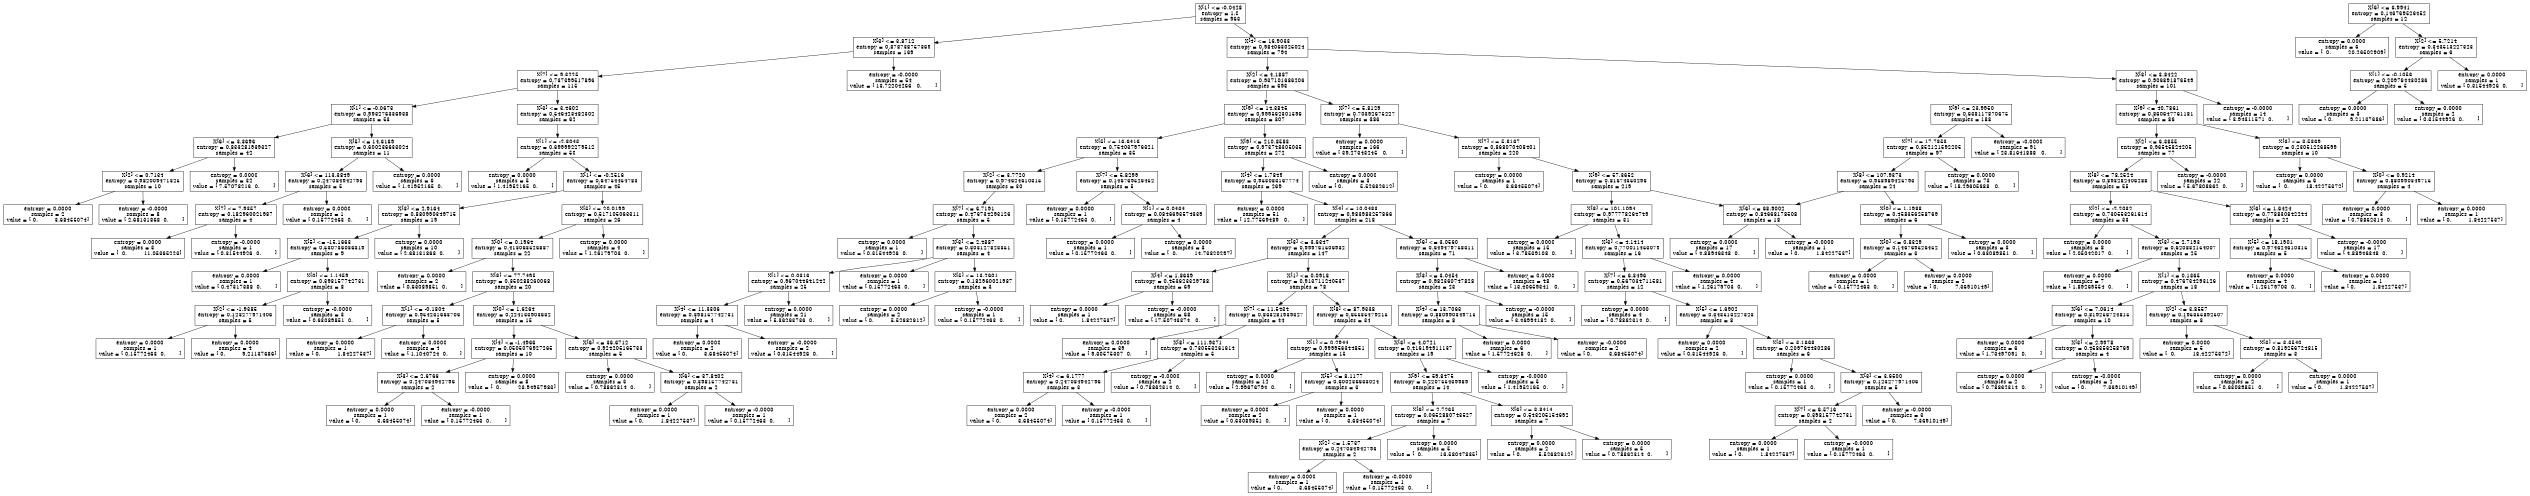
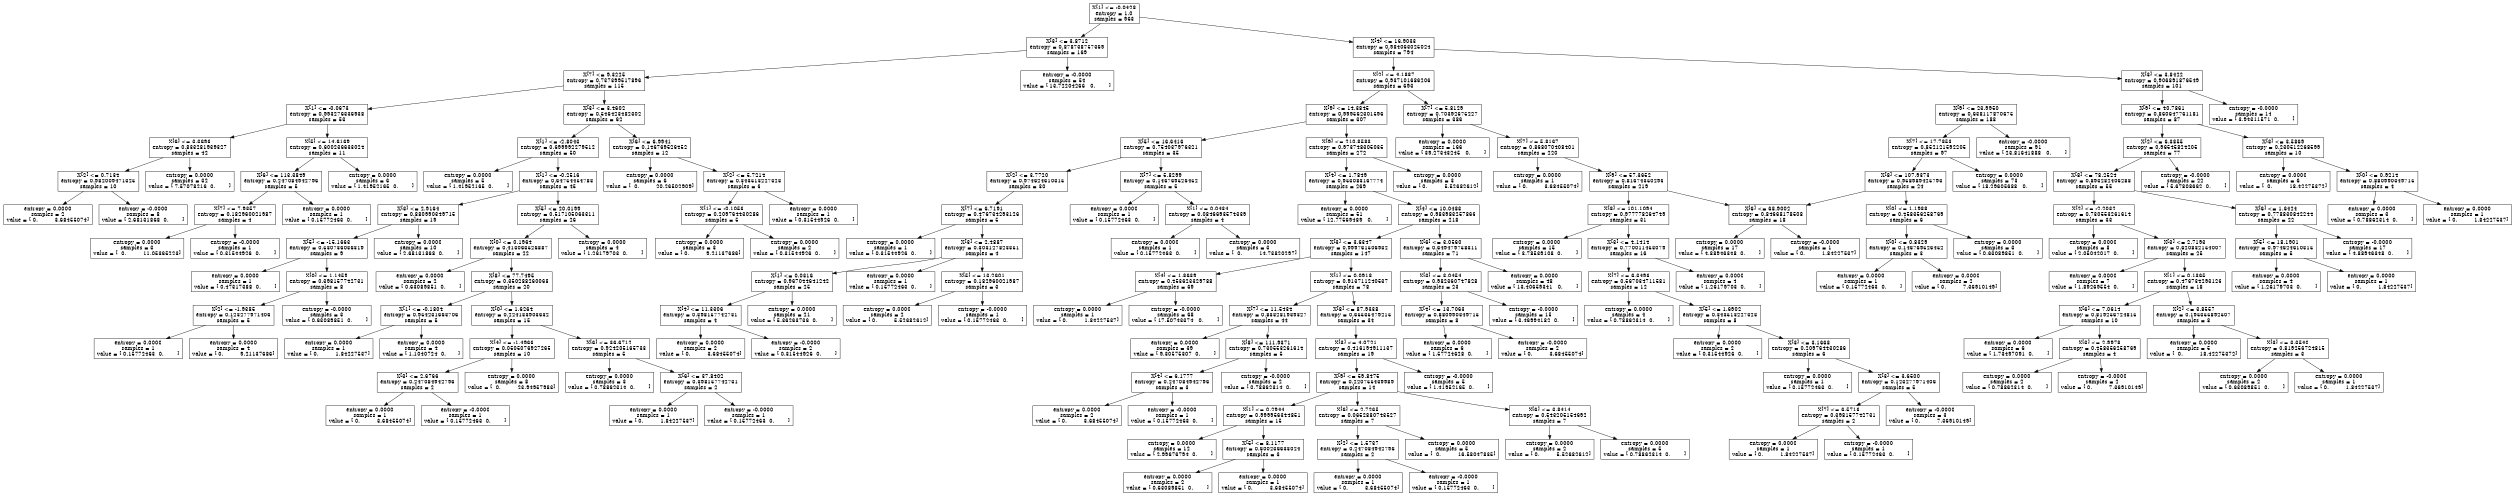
  digraph {
    node [shape=box]
    n1 [label="X[1] <= -0.0428\nentropy = 1.0\nsamples = 963"]
    n2 [label="X[3] <= 3.8712\nentropy = 0.878738757369\nsamples = 169"]
    n3 [label="X[4] <= 16.9033\nentropy = 0.984063025024\nsamples = 794"]
    n4 [label="X[7] <= 9.3225\nentropy = 0.737399517896\nsamples = 115"]
    n5 [label="entropy = -0.0000\nsamples = 54\nvalue = [ 13.72204266   0.        ]"]
    n6 [label="X[2] <= 4.1887\nentropy = 0.937101686206\nsamples = 693"]
    n7 [label="X[3] <= 3.8422\nentropy = 0.906891876549\nsamples = 101"]
    n8 [label="X[1] <= -0.0673\nentropy = 0.993276336938\nsamples = 53"]
    n9 [label="X[3] <= 3.4602\nentropy = 0.546423482302\nsamples = 62"]
    n10 [label="X[6] <= 3.3696\nentropy = 0.833281939327\nsamples = 42"]
    n11 [label="X[5] <= 14.6169\nentropy = 0.600236633024\nsamples = 11"]
    n12 [label="X[1] <= -2.8043\nentropy = 0.699992279512\nsamples = 50"]
    n13 [label="X[6] <= 6.9941\nentropy = 0.146769526452\nsamples = 12"]
    n14 [label="X[2] <= 0.7134\nentropy = 0.982009471325\nsamples = 10"]
    n15 [label="entropy = 0.0000\nsamples = 32\nvalue = [ 7.57078216  0.        ]"]
    n16 [label="X[6] <= 113.3849\nentropy = 0.247084942796\nsamples = 5"]
    n17 [label="entropy = 0.0000\nsamples = 6\nvalue = [ 1.41952165  0.        ]"]
    n18 [label="entropy = 0.0000\nsamples = 2\nvalue = [ 0.          3.68455074]"]
    n19 [label="entropy = -0.0000\nsamples = 8\nvalue = [ 2.68131868  0.        ]"]
    n20 [label="X[7] <= 7.9357\nentropy = 0.182960021987\nsamples = 4"]
    n21 [label="entropy = 0.0000\nsamples = 1\nvalue = [ 0.15772463  0.        ]"]
    n22 [label="entropy = 0.0000\nsamples = 3\nvalue = [  0.          11.05365223]"]
    n23 [label="entropy = -0.0000\nsamples = 1\nvalue = [ 0.31544926  0.        ]"]
    n24 [label="entropy = 0.0000\nsamples = 5\nvalue = [ 1.41952165  0.        ]"]
    n25 [label="X[1] <= -0.2516\nentropy = 0.64754454783\nsamples = 45"]
    n26 [label="entropy = 0.0000\nsamples = 6\nvalue = [  0.          20.26502909]"]
    n27 [label="X[2] <= 5.7214\nentropy = 0.343513227323\nsamples = 6"]
    n28 [label="X[3] <= 2.9164\nentropy = 0.880990349715\nsamples = 19"]
    n29 [label="X[5] <= 20.0199\nentropy = 0.517105063311\nsamples = 26"]
    n30 [label="X[5] <= -15.1663\nentropy = 0.530736036319\nsamples = 9"]
    n31 [label="entropy = 0.0000\nsamples = 10\nvalue = [ 2.68131868  0.        ]"]
    n32 [label="X[0] <= 0.1964\nentropy = 0.413063526887\nsamples = 22"]
    n33 [label="entropy = 0.0000\nsamples = 4\nvalue = [ 1.26179703  0.        ]"]
    n34 [label="entropy = 0.0000\nsamples = 1\nvalue = [ 0.47317388  0.        ]"]
    n35 [label="X[0] <= 1.1459\nentropy = 0.398157742731\nsamples = 8"]
    n36 [label="X[2] <= -1.9385\nentropy = 0.123277971406\nsamples = 5"]
    n37 [label="entropy = -0.0000\nsamples = 3\nvalue = [ 0.63089851  0.        ]"]
    n38 [label="entropy = 0.0000\nsamples = 1\nvalue = [ 0.15772463  0.        ]"]
    n39 [label="entropy = 0.0000\nsamples = 4\nvalue = [ 0.          9.21137686]"]
    n40 [label="entropy = 0.0000\nsamples = 2\nvalue = [ 0.63089851  0.        ]"]
    n41 [label="X[8] <= 77.7495\nentropy = 0.350288260068\nsamples = 20"]
    n42 [label="X[1] <= -0.1804\nentropy = 0.954231663706\nsamples = 5"]
    n43 [label="X[0] <= 1.6264\nentropy = 0.224133903632\nsamples = 15"]
    n44 [label="entropy = 0.0000\nsamples = 1\nvalue = [ 0.          1.84227537]"]
    n45 [label="entropy = 0.0000\nsamples = 4\nvalue = [ 1.1040724  0.       ]"]
    n46 [label="X[4] <= -1.4966\nentropy = 0.0505076927265\nsamples = 10"]
    n47 [label="X[6] <= 36.6712\nentropy = 0.924205165733\nsamples = 5"]
    n48 [label="X[3] <= 2.6766\nentropy = 0.247084942796\nsamples = 2"]
    n49 [label="entropy = 0.0000\nsamples = 8\nvalue = [  0.          23.94957983]"]
    n50 [label="entropy = 0.0000\nsamples = 3\nvalue = [ 0.78862314  0.        ]"]
    n51 [label="X[6] <= 37.8402\nentropy = 0.398157742731\nsamples = 2"]
    n52 [label="entropy = 0.0000\nsamples = 1\nvalue = [ 0.          3.68455074]"]
    n53 [label="entropy = -0.0000\nsamples = 1\nvalue = [ 0.15772463  0.        ]"]
    n54 [label="entropy = 0.0000\nsamples = 1\nvalue = [ 0.          1.84227537]"]
    n55 [label="entropy = -0.0000\nsamples = 1\nvalue = [ 0.15772463  0.        ]"]
    n56 [label="X[1] <= -0.1056\nentropy = 0.209764430286\nsamples = 5"]
    n57 [label="entropy = 0.0000\nsamples = 1\nvalue = [ 0.31544926  0.        ]"]
    n58 [label="entropy = 0.0000\nsamples = 3\nvalue = [ 0.          9.21137686]"]
    n59 [label="entropy = 0.0000\nsamples = 2\nvalue = [ 0.31544926  0.        ]"]
    n60 [label="X[9] <= 14.3845\nentropy = 0.999562301596\nsamples = 307"]
    n61 [label="X[7] <= 5.8129\nentropy = 0.70392675227\nsamples = 386"]
-   n62 [label="X[9] <= 40.7861\nentropy = 0.860647761181\nsamples = 86"]
+   n62 [label="X[9] <= 40.7861\nentropy = 0.860647761181\nsamples = 87"]
    n63 [label="entropy = -0.0000\nsamples = 14\nvalue = [ 3.94311571  0.        ]"]
    n64 [label="X[5] <= 16.6416\nentropy = 0.754037976321\nsamples = 35"]
    n65 [label="X[9] <= 210.8583\nentropy = 0.973748305035\nsamples = 272"]
    n66 [label="entropy = 0.0000\nsamples = 166\nvalue = [ 39.27343245   0.        ]"]
    n67 [label="X[7] <= 5.8167\nentropy = 0.868070408401\nsamples = 220"]
    n68 [label="X[2] <= 3.7720\nentropy = 0.974624610315\nsamples = 30"]
    n69 [label="X[7] <= 5.8299\nentropy = 0.146769526452\nsamples = 5"]
    n70 [label="X[4] <= 1.7849\nentropy = 0.953083167774\nsamples = 269"]
    n71 [label="entropy = 0.0000\nsamples = 3\nvalue = [ 0.          5.52682612]"]
    n72 [label="X[7] <= 6.7191\nentropy = 0.476734293126\nsamples = 5"]
    n73 [label="entropy = 0.0000\nsamples = 1\nvalue = [ 0.15772463  0.        ]"]
    n74 [label="X[1] <= 0.0434\nentropy = 0.0846693574339\nsamples = 4"]
    n75 [label="X[1] <= 0.0316\nentropy = 0.967044641242\nsamples = 25"]
    n76 [label="X[4] <= 11.3306\nentropy = 0.398157742731\nsamples = 4"]
    n77 [label="entropy = 0.0000\nsamples = 21\nvalue = [ 5.36263736  0.        ]"]
    n78 [label="entropy = 0.0000\nsamples = 1\nvalue = [ 0.31544926  0.        ]"]
    n79 [label="X[3] <= 2.4887\nentropy = 0.303127823351\nsamples = 4"]
    n80 [label="entropy = 0.0000\nsamples = 2\nvalue = [ 0.          3.68455074]"]
    n81 [label="entropy = -0.0000\nsamples = 2\nvalue = [ 0.31544926  0.        ]"]
    n82 [label="entropy = 0.0000\nsamples = 1\nvalue = [ 0.15772463  0.        ]"]
    n83 [label="X[5] <= 13.2601\nentropy = 0.182960021987\nsamples = 3"]
    n84 [label="entropy = 0.0000\nsamples = 2\nvalue = [ 0.          5.52682612]"]
    n85 [label="entropy = -0.0000\nsamples = 1\nvalue = [ 0.15772463  0.        ]"]
    n86 [label="entropy = 0.0000\nsamples = 1\nvalue = [ 0.15772463  0.        ]"]
    n87 [label="entropy = 0.0000\nsamples = 3\nvalue = [  0.          14.73820297]"]
    n88 [label="entropy = 0.0000\nsamples = 51\nvalue = [ 12.77569489   0.        ]"]
    n89 [label="X[4] <= 10.0483\nentropy = 0.983983257866\nsamples = 218"]
    n90 [label="X[3] <= 3.6347\nentropy = 0.999761506932\nsamples = 147"]
    n91 [label="X[6] <= 3.0560\nentropy = 0.649479758311\nsamples = 71"]
    n92 [label="X[4] <= 1.8639\nentropy = 0.453623329788\nsamples = 69"]
    n93 [label="X[1] <= 0.0918\nentropy = 0.913711240537\nsamples = 78"]
    n94 [label="X[3] <= 3.0454\nentropy = 0.982360747828\nsamples = 23"]
    n95 [label="entropy = 0.0000\nsamples = 48\nvalue = [ 13.40659341   0.        ]"]
    n96 [label="entropy = 0.0000\nsamples = 1\nvalue = [ 0.          1.84227537]"]
    n97 [label="entropy = -0.0000\nsamples = 68\nvalue = [ 17.50743374   0.        ]"]
    n98 [label="X[7] <= 11.5434\nentropy = 0.833281939327\nsamples = 44"]
    n99 [label="X[8] <= 87.9338\nentropy = 0.65535479215\nsamples = 34"]
    n100 [label="entropy = 0.0000\nsamples = 39\nvalue = [ 9.30575307  0.        ]"]
    n101 [label="X[8] <= 111.9371\nentropy = 0.730553261614\nsamples = 5"]
    n102 [label="X[1] <= 0.2944\nentropy = 0.999956344851\nsamples = 15"]
    n103 [label="X[3] <= 4.0721\nentropy = 0.416194911137\nsamples = 19"]
    n104 [label="X[4] <= 6.1777\nentropy = 0.247084942796\nsamples = 3"]
    n105 [label="entropy = -0.0000\nsamples = 2\nvalue = [ 0.78862314  0.        ]"]
    n106 [label="entropy = 0.0000\nsamples = 2\nvalue = [ 0.          3.68455074]"]
    n107 [label="entropy = -0.0000\nsamples = 1\nvalue = [ 0.15772463  0.        ]"]
    n108 [label="entropy = 0.0000\nsamples = 12\nvalue = [ 2.99676794  0.        ]"]
    n109 [label="X[5] <= 8.1177\nentropy = 0.600236633024\nsamples = 3"]
    n110 [label="X[9] <= 59.8475\nentropy = 0.220755439989\nsamples = 14"]
    n111 [label="entropy = -0.0000\nsamples = 5\nvalue = [ 1.41952165  0.        ]"]
    n112 [label="entropy = 0.0000\nsamples = 2\nvalue = [ 0.63089851  0.        ]"]
    n113 [label="entropy = 0.0000\nsamples = 1\nvalue = [ 0.          3.68455074]"]
    n114 [label="X[6] <= 2.7265\nentropy = 0.0652880743527\nsamples = 7"]
    n115 [label="X[6] <= 3.8414\nentropy = 0.543205154692\nsamples = 7"]
    n116 [label="X[2] <= 1.5737\nentropy = 0.247084942796\nsamples = 2"]
    n117 [label="entropy = 0.0000\nsamples = 5\nvalue = [  0.          16.58047835]"]
    n118 [label="entropy = 0.0000\nsamples = 2\nvalue = [ 0.          5.52682612]"]
    n119 [label="entropy = 0.0000\nsamples = 5\nvalue = [ 0.78862314  0.        ]"]
    n120 [label="entropy = 0.0000\nsamples = 1\nvalue = [ 0.          3.68455074]"]
    n121 [label="entropy = -0.0000\nsamples = 1\nvalue = [ 0.15772463  0.        ]"]
    n122 [label="X[4] <= 13.7063\nentropy = 0.880990349715\nsamples = 8"]
    n123 [label="entropy = -0.0000\nsamples = 15\nvalue = [ 3.46994182  0.        ]"]
    n124 [label="entropy = 0.0000\nsamples = 6\nvalue = [ 1.57724628  0.        ]"]
    n125 [label="entropy = -0.0000\nsamples = 2\nvalue = [ 0.          3.68455074]"]
    n126 [label="entropy = 0.0000\nsamples = 1\nvalue = [ 0.          3.68455074]"]
    n127 [label="X[9] <= 57.3652\nentropy = 0.81674350296\nsamples = 219"]
    n128 [label="X[8] <= 101.1094\nentropy = 0.977778264749\nsamples = 31"]
    n129 [label="X[6] <= 68.9002\nentropy = 0.84668178508\nsamples = 18"]
    n130 [label="X[9] <= 23.9950\nentropy = 0.638117870675\nsamples = 188"]
    n131 [label="X[7] <= 17.7853\nentropy = 0.852121592205\nsamples = 97"]
    n132 [label="entropy = -0.0000\nsamples = 91\nvalue = [ 23.81641888   0.        ]"]
    n133 [label="entropy = 0.0000\nsamples = 15\nvalue = [ 3.78539108  0.        ]"]
    n134 [label="X[3] <= 4.1414\nentropy = 0.770011453079\nsamples = 16"]
    n135 [label="entropy = 0.0000\nsamples = 73\nvalue = [ 18.29605688   0.        ]"]
    n136 [label="X[8] <= 107.9373\nentropy = 0.958989425793\nsamples = 24"]
    n137 [label="X[0] <= 1.1988\nentropy = 0.458356258769\nsamples = 6"]
    n138 [label="entropy = 0.0000\nsamples = 17\nvalue = [ 4.88946348  0.        ]"]
    n139 [label="entropy = -0.0000\nsamples = 1\nvalue = [ 0.          1.84227537]"]
    n140 [label="X[0] <= 0.8329\nentropy = 0.146769526452\nsamples = 3"]
    n141 [label="entropy = 0.0000\nsamples = 3\nvalue = [ 0.63089851  0.        ]"]
    n142 [label="entropy = 0.0000\nsamples = 1\nvalue = [ 0.15772463  0.        ]"]
    n143 [label="entropy = 0.0000\nsamples = 2\nvalue = [ 0.          7.36910149]"]
    n144 [label="X[7] <= 6.3496\nentropy = 0.567034711581\nsamples = 12"]
    n145 [label="entropy = 0.0000\nsamples = 4\nvalue = [ 1.26179703  0.        ]"]
    n146 [label="entropy = 0.0000\nsamples = 4\nvalue = [ 0.78862314  0.        ]"]
    n147 [label="X[5] <= 1.6902\nentropy = 0.343513227323\nsamples = 8"]
    n148 [label="entropy = 0.0000\nsamples = 2\nvalue = [ 0.31544926  0.        ]"]
    n149 [label="X[3] <= 3.1668\nentropy = 0.209764430286\nsamples = 6"]
    n150 [label="entropy = 0.0000\nsamples = 1\nvalue = [ 0.15772463  0.        ]"]
    n151 [label="X[3] <= 3.6500\nentropy = 0.123277971406\nsamples = 5"]
    n152 [label="X[7] <= 6.5716\nentropy = 0.398157742731\nsamples = 2"]
    n153 [label="entropy = -0.0000\nsamples = 3\nvalue = [ 0.          7.36910149]"]
    n154 [label="entropy = 0.0000\nsamples = 1\nvalue = [ 0.          1.84227537]"]
    n155 [label="entropy = -0.0000\nsamples = 1\nvalue = [ 0.15772463  0.        ]"]
    n156 [label="X[2] <= 6.3855\nentropy = 0.96545824205\nsamples = 77"]
    n157 [label="X[3] <= 3.5869\nentropy = 0.230512268599\nsamples = 10"]
    n158 [label="X[8] <= 78.2524\nentropy = 0.893282406288\nsamples = 55"]
    n159 [label="entropy = -0.0000\nsamples = 22\nvalue = [ 5.67808662  0.        ]"]
    n160 [label="entropy = 0.0000\nsamples = 6\nvalue = [  0.          18.42275372]"]
    n161 [label="X[0] <= 0.9214\nentropy = 0.880990349715\nsamples = 4"]
    n162 [label="X[2] <= -2.2032\nentropy = 0.730553261614\nsamples = 33"]
    n163 [label="X[6] <= 1.6424\nentropy = 0.778830842244\nsamples = 22"]
    n164 [label="entropy = 0.0000\nsamples = 8\nvalue = [ 2.05042017  0.        ]"]
    n165 [label="X[3] <= 2.7193\nentropy = 0.620832154007\nsamples = 25"]
    n166 [label="X[5] <= 18.1901\nentropy = 0.974624610315\nsamples = 5"]
    n167 [label="entropy = -0.0000\nsamples = 17\nvalue = [ 4.88946348  0.        ]"]
    n168 [label="entropy = 0.0000\nsamples = 7\nvalue = [ 1.89269554  0.        ]"]
    n169 [label="X[1] <= 0.1365\nentropy = 0.476734293126\nsamples = 18"]
    n170 [label="X[6] <= 7.0614\nentropy = 0.819256724815\nsamples = 10"]
    n171 [label="X[2] <= 3.8557\nentropy = 0.195355892507\nsamples = 8"]
    n172 [label="entropy = 0.0000\nsamples = 6\nvalue = [ 1.73497091  0.        ]"]
    n173 [label="X[3] <= 2.9978\nentropy = 0.458356258769\nsamples = 4"]
    n174 [label="entropy = 0.0000\nsamples = 5\nvalue = [  0.          18.42275372]"]
    n175 [label="X[3] <= 3.3540\nentropy = 0.819256724815\nsamples = 3"]
    n176 [label="entropy = 0.0000\nsamples = 2\nvalue = [ 0.78862314  0.        ]"]
    n177 [label="entropy = -0.0000\nsamples = 2\nvalue = [ 0.          7.36910149]"]
    n178 [label="entropy = 0.0000\nsamples = 2\nvalue = [ 0.63089851  0.        ]"]
    n179 [label="entropy = 0.0000\nsamples = 1\nvalue = [ 0.          1.84227537]"]
    n180 [label="entropy = 0.0000\nsamples = 4\nvalue = [ 1.26179703  0.        ]"]
    n181 [label="entropy = 0.0000\nsamples = 1\nvalue = [ 0.          1.84227537]"]
    n182 [label="entropy = 0.0000\nsamples = 3\nvalue = [ 0.78862314  0.        ]"]
    n183 [label="entropy = 0.0000\nsamples = 1\nvalue = [ 0.          1.84227537]"]
    n1 -> n2
    n1 -> n3
    n2 -> n4
    n2 -> n5
    n3 -> n6
    n3 -> n7
    n4 -> n8
    n4 -> n9
    n6 -> n60
    n6 -> n61
    n7 -> n62
    n7 -> n63
    n8 -> n10
    n8 -> n11
    n9 -> n12
+   n9 -> n13
    n10 -> n14
    n10 -> n15
    n11 -> n16
    n11 -> n17
    n12 -> n24
    n12 -> n25
    n13 -> n26
    n13 -> n27
    n14 -> n18
    n14 -> n19
    n16 -> n20
    n16 -> n21
    n20 -> n22
    n20 -> n23
    n25 -> n28
    n25 -> n29
    n27 -> n56
    n27 -> n57
    n28 -> n30
    n28 -> n31
    n29 -> n32
    n29 -> n33
    n30 -> n34
    n30 -> n35
    n32 -> n40
    n32 -> n41
    n35 -> n36
    n35 -> n37
    n36 -> n38
    n36 -> n39
    n41 -> n42
    n41 -> n43
    n42 -> n44
    n42 -> n45
    n43 -> n46
    n43 -> n47
    n46 -> n48
    n46 -> n49
    n47 -> n50
    n47 -> n51
    n48 -> n52
    n48 -> n53
    n51 -> n54
    n51 -> n55
    n56 -> n58
    n56 -> n59
    n60 -> n64
    n60 -> n65
    n61 -> n66
    n61 -> n67
    n62 -> n156
    n62 -> n157
    n64 -> n68
    n64 -> n69
    n65 -> n70
    n65 -> n71
    n67 -> n126
    n67 -> n127
    n68 -> n72
    n69 -> n73
    n69 -> n74
    n70 -> n88
    n70 -> n89
    n72 -> n78
    n72 -> n79
    n74 -> n86
    n74 -> n87
    n75 -> n76
    n75 -> n77
    n76 -> n80
    n76 -> n81
    n79 -> n75
    n79 -> n82
    n79 -> n83
    n83 -> n84
    n83 -> n85
    n89 -> n90
    n89 -> n91
    n90 -> n92
    n90 -> n93
    n91 -> n94
    n91 -> n95
    n92 -> n96
    n92 -> n97
    n93 -> n98
    n93 -> n99
    n94 -> n122
    n94 -> n123
    n98 -> n100
    n98 -> n101
-   n99 -> n102
+   n110 -> n102
    n99 -> n103
    n101 -> n104
    n101 -> n105
    n102 -> n108
    n102 -> n109
    n103 -> n110
    n103 -> n111
    n104 -> n106
    n104 -> n107
    n109 -> n112
    n109 -> n113
    n110 -> n114
    n110 -> n115
    n114 -> n116
    n114 -> n117
    n115 -> n118
    n115 -> n119
    n116 -> n120
    n116 -> n121
    n122 -> n124
    n122 -> n125
    n127 -> n128
    n127 -> n129
    n128 -> n133
    n128 -> n134
    n129 -> n138
    n129 -> n139
    n130 -> n131
    n130 -> n132
    n131 -> n135
    n131 -> n136
    n134 -> n144
    n134 -> n145
    n136 -> n129
    n136 -> n137
    n137 -> n140
    n137 -> n141
    n140 -> n142
    n140 -> n143
    n144 -> n146
    n144 -> n147
    n147 -> n148
    n147 -> n149
    n149 -> n150
    n149 -> n151
    n151 -> n152
    n151 -> n153
    n152 -> n154
    n152 -> n155
    n156 -> n158
    n156 -> n159
    n157 -> n160
    n157 -> n161
    n158 -> n162
    n158 -> n163
    n161 -> n182
    n161 -> n183
    n162 -> n164
    n162 -> n165
    n163 -> n166
    n163 -> n167
    n165 -> n168
    n165 -> n169
    n166 -> n180
    n166 -> n181
    n169 -> n170
    n169 -> n171
    n170 -> n172
    n170 -> n173
    n171 -> n174
    n171 -> n175
    n173 -> n176
    n173 -> n177
    n175 -> n178
    n175 -> n179
  }
